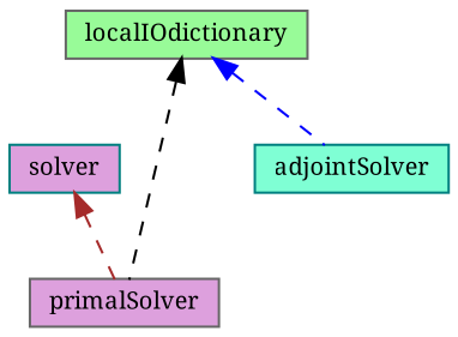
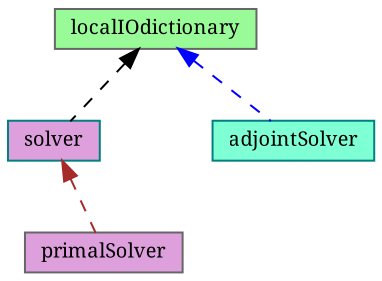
  digraph {
    fontname="Noto Serif"
    node [color=teal fillcolor=plum fontname="Noto Serif" fontsize=10 shape=record style=filled]
    edge [dir=back fontname="Noto Serif" fontsize=10 labelfontname=Helvetica labelfontsize=10 style=dashed]
    n1 [fontcolor=black height=0.2 label=solver width=0.4]
    n2 [color=gray40 height=0.2 label=primalSolver width=0.4]
    n3 [fillcolor=aquamarine height=0.2 label=adjointSolver width=0.4]
    n4 [color=gray40 fillcolor=palegreen height=0.2 label=localIOdictionary width=0.4]
    n1 -> n2 [color=brown]
-   n4 -> n2 [color=black]
+   n4 -> n1 [color=black]
    n4 -> n3 [color=blue]
  }
